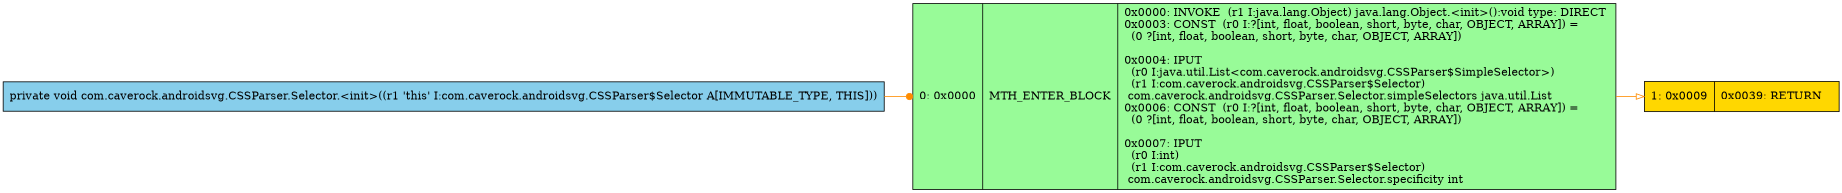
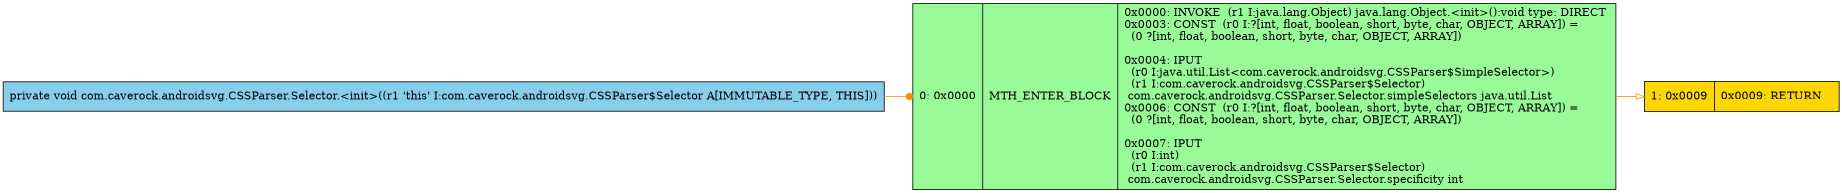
  digraph {
    rankdir=LR
    node [shape=record style=filled]
    edge [color=darkorange]
    n1 [label="{0\:\ 0x0000|MTH_ENTER_BLOCK\l|0x0000: INVOKE  (r1 I:java.lang.Object) java.lang.Object.\<init\>():void type: DIRECT \l0x0003: CONST  (r0 I:?[int, float, boolean, short, byte, char, OBJECT, ARRAY]) = \l  (0 ?[int, float, boolean, short, byte, char, OBJECT, ARRAY])\l \l0x0004: IPUT  \l  (r0 I:java.util.List\<com.caverock.androidsvg.CSSParser$SimpleSelector\>)\l  (r1 I:com.caverock.androidsvg.CSSParser$Selector)\l com.caverock.androidsvg.CSSParser.Selector.simpleSelectors java.util.List \l0x0006: CONST  (r0 I:?[int, float, boolean, short, byte, char, OBJECT, ARRAY]) = \l  (0 ?[int, float, boolean, short, byte, char, OBJECT, ARRAY])\l \l0x0007: IPUT  \l  (r0 I:int)\l  (r1 I:com.caverock.androidsvg.CSSParser$Selector)\l com.caverock.androidsvg.CSSParser.Selector.specificity int \l}" fillcolor=palegreen]
-   n2 [label="{1\:\ 0x0009|0x0039: RETURN   \l}" fillcolor=gold]
+   n2 [label="{1\:\ 0x0009|0x0009: RETURN   \l}" fillcolor=gold]
    n3 [label="{private void com.caverock.androidsvg.CSSParser.Selector.\<init\>((r1 'this' I:com.caverock.androidsvg.CSSParser$Selector A[IMMUTABLE_TYPE, THIS])) }" fillcolor=skyblue]
    n1 -> n2 [arrowhead=onormal]
    n3 -> n1 [arrowhead=dot]
  }
